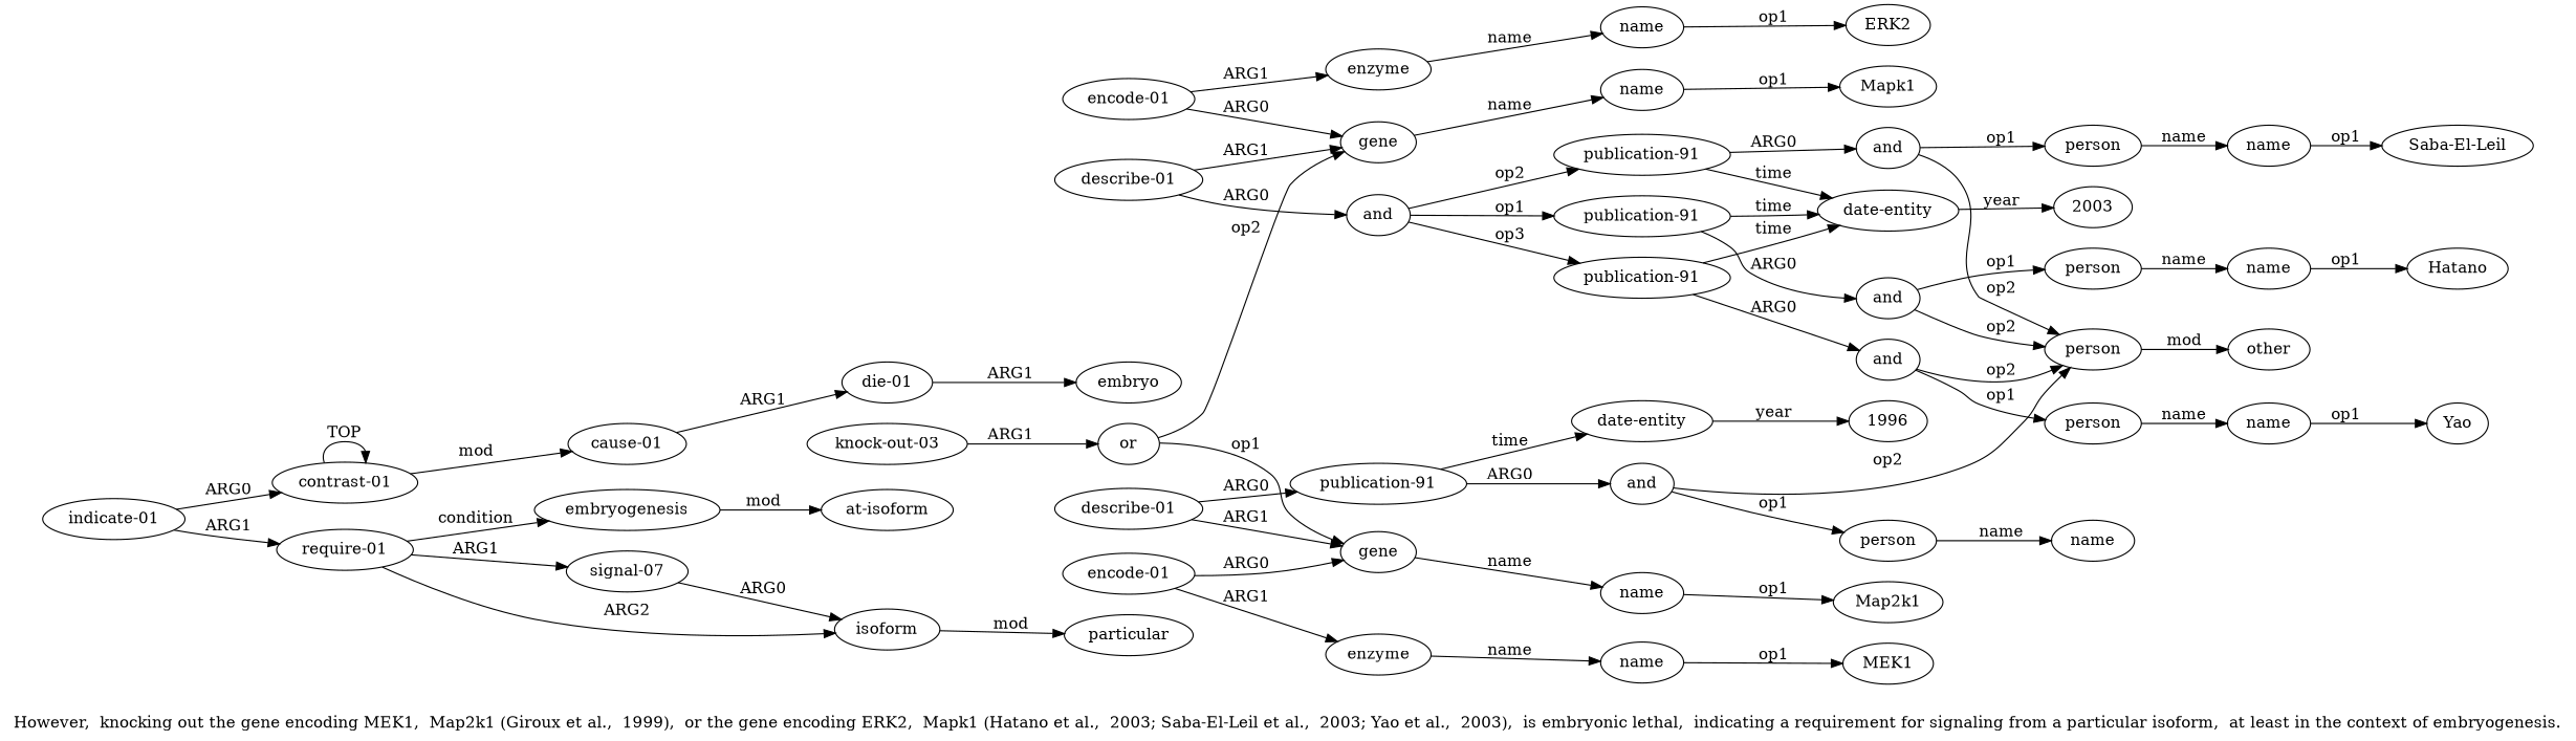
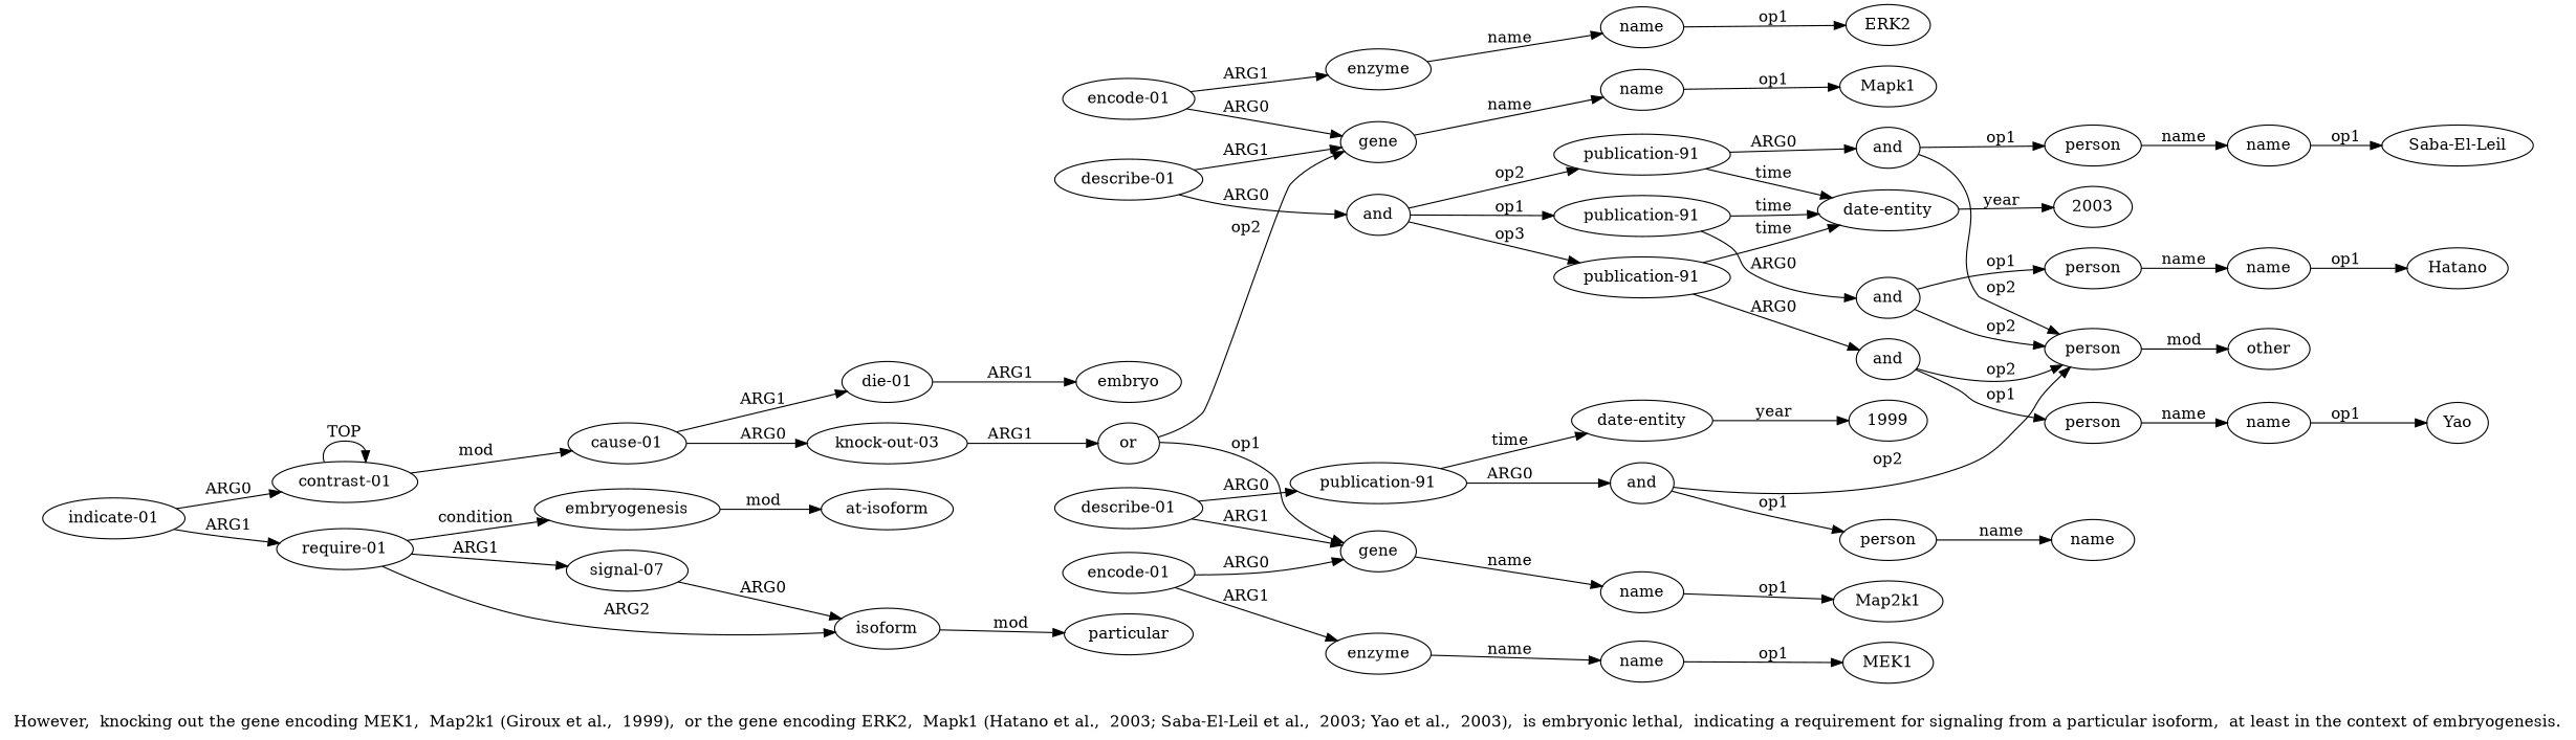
  digraph {
    label="However,  knocking out the gene encoding MEK1,  Map2k1 (Giroux et al.,  1999),  or the gene encoding ERK2,  Mapk1 (Hatano et al.,  2003; Saba-El-Leil et al.,  2003; Yao et al.,  2003),  is embryonic lethal,  indicating a requirement for signaling from a particular isoform,  at least in the context of embryogenesis."
    rankdir=LR
    node [color=black gold_ind=-1 gold_label=name test_ind=-1 test_label=name]
    edge [color=black gold_label=op1 test_label=op1]
    n1 [gold_ind=20 gold_label=enzyme label=enzyme test_ind=20 test_label=enzyme]
    n2 [gold_ind=21 label=name test_ind=21]
    n3 [gold_label=ERK2 label=ERK2 test_label=ERK2]
    n4 [gold_ind=22 gold_label="describe-01" label="describe-01" test_ind=22 test_label="describe-01"]
    n5 [gold_ind=23 gold_label=and label=and test_ind=23 test_label=and]
    n6 [gold_ind=17 gold_label=gene label=gene test_ind=17 test_label=gene]
    n7 [gold_ind=24 gold_label="publication-91" label="publication-91" test_ind=24 test_label="publication-91"]
    n8 [gold_ind=29 gold_label="publication-91" label="publication-91" test_ind=29 test_label="publication-91"]
    n9 [gold_ind=33 gold_label="publication-91" label="publication-91" test_ind=33 test_label="publication-91"]
    n10 [gold_ind=18 label=name test_ind=18]
    n11 [gold_ind=25 gold_label=and label=and test_ind=25 test_label=and]
    n12 [gold_ind=28 gold_label="date-entity" label="date-entity" test_ind=28 test_label="date-entity"]
    n13 [gold_ind=30 gold_label=and label=and test_ind=30 test_label=and]
    n14 [gold_ind=34 gold_label=and label=and test_ind=34 test_label=and]
    n15 [gold_label=Mapk1 label=Mapk1 test_label=Mapk1]
    n16 [gold_ind=26 gold_label=person label=person test_ind=26 test_label=person]
    n17 [gold_ind=14 gold_label=person label=person test_ind=14 test_label=person]
    n18 [gold_label=2003 label=2003 test_label=2003]
    n19 [gold_ind=31 gold_label=person label=person test_ind=31 test_label=person]
    n20 [gold_ind=35 gold_label=person label=person test_ind=35 test_label=person]
    n21 [gold_ind=27 label=name test_ind=27]
    n22 [gold_ind=15 gold_label=other label=other test_ind=15 test_label=other]
    n23 [gold_label=Hatano label=Hatano test_label=Hatano]
    n24 [gold_ind=32 label=name test_ind=32]
    n25 [gold_label="Saba-El-Leil" label="Saba-El-Leil" test_label="Saba-El-Leil"]
    n26 [gold_ind=37 gold_label="die-01" label="die-01" test_ind=37 test_label="die-01"]
    n27 [gold_ind=38 gold_label=embryo label=embryo test_ind=38 test_label=embryo]
    n28 [gold_ind=36 label=name test_ind=36]
    n29 [gold_label=Yao label=Yao test_label=Yao]
    n30 [gold_label=MEK1 label=MEK1 test_label=MEK1]
    n31 [gold_label=Map2k1 label=Map2k1 test_label=Map2k1]
    n32 [gold_ind=16 gold_label="date-entity" label="date-entity" test_ind=16 test_label="date-entity"]
-   n33 [gold_label=1999 label=1996 test_label=1999]
+   n33 [gold_label=1999 label=1999 test_label=1999]
    n34 [gold_ind=11 gold_label=and label=and test_ind=11 test_label=and]
    n35 [gold_ind=12 gold_label=person label=person test_ind=12 test_label=person]
    n36 [gold_ind=13 label=name test_ind=13]
    n37 [gold_ind=10 gold_label="publication-91" label="publication-91" test_ind=10 test_label="publication-91"]
    n38 [gold_ind=39 gold_label="indicate-01" label="indicate-01" test_ind=39 test_label="indicate-01"]
    n39 [gold_ind=40 gold_label="require-01" label="require-01" test_ind=40 test_label="require-01"]
    n40 [gold_ind=0 gold_label="contrast-01" label="contrast-01" test_ind=0 test_label="contrast-01"]
    n41 [gold_ind=1 gold_label="cause-01" label="cause-01" test_ind=1 test_label="cause-01"]
    n42 [gold_ind=2 gold_label="knock-out-03" label="knock-out-03" test_ind=2 test_label="knock-out-03"]
    n43 [gold_ind=44 gold_label=embryogenesis label=embryogenesis test_ind=44 test_label=embryogenesis]
    n44 [gold_ind=42 gold_label=isoform label=isoform test_ind=42 test_label=isoform]
    n45 [gold_ind=41 gold_label="signal-07" label="signal-07" test_ind=41 test_label="signal-07"]
    n46 [gold_ind=3 gold_label=or label=or test_ind=3 test_label=or]
    n47 [gold_ind=45 gold_label="at-least" label="at-isoform" test_ind=45 test_label="at-least"]
    n48 [gold_ind=43 gold_label=particular label=particular test_ind=43 test_label=particular]
    n49 [gold_ind=19 gold_label="encode-01" label="encode-01" test_ind=19 test_label="encode-01"]
    n50 [gold_ind=4 gold_label=gene label=gene test_ind=4 test_label=gene]
    n51 [gold_ind=5 label=name test_ind=5]
    n52 [gold_ind=7 gold_label=enzyme label=enzyme test_ind=7 test_label=enzyme]
    n53 [gold_ind=8 label=name test_ind=8]
    n54 [gold_ind=6 gold_label="encode-01" label="encode-01" test_ind=6 test_label="encode-01"]
    n55 [gold_ind=9 gold_label="describe-01" label="describe-01" test_ind=9 test_label="describe-01"]
    n1 -> n2 [gold_label=name label=name test_label=name]
    n2 -> n3 [label=op1]
    n4 -> n5 [gold_label=ARG0 label=ARG0 test_label=ARG0]
    n4 -> n6 [gold_label=ARG1 label=ARG1 test_label=ARG1]
    n5 -> n7 [label=op1]
    n5 -> n8 [gold_label=op2 label=op2 test_label=op2]
    n5 -> n9 [gold_label=op3 label=op3 test_label=op3]
    n6 -> n10 [gold_label=name label=name test_label=name]
    n7 -> n11 [gold_label=ARG0 label=ARG0 test_label=ARG0]
    n7 -> n12 [gold_label=time label=time test_label=time]
    n8 -> n12 [gold_label=time label=time test_label=time]
    n8 -> n13 [gold_label=ARG0 label=ARG0 test_label=ARG0]
    n9 -> n12 [gold_label=time label=time test_label=time]
    n9 -> n14 [gold_label=ARG0 label=ARG0 test_label=ARG0]
    n10 -> n15 [label=op1]
    n11 -> n16 [label=op1]
    n11 -> n17 [gold_label=op2 label=op2 test_label=op2]
    n12 -> n18 [gold_label=year label=year test_label=year]
    n13 -> n17 [gold_label=op2 label=op2 test_label=op2]
    n13 -> n19 [label=op1]
    n14 -> n17 [gold_label=op2 label=op2 test_label=op2]
    n14 -> n20 [label=op1]
    n16 -> n21 [gold_label=name label=name test_label=name]
    n17 -> n22 [gold_label=mod label=mod test_label=mod]
    n19 -> n24 [gold_label=name label=name test_label=name]
    n20 -> n28 [gold_label=name label=name test_label=name]
    n21 -> n23 [label=op1]
    n24 -> n25 [label=op1]
    n26 -> n27 [gold_label=ARG1 label=ARG1 test_label=ARG1]
    n28 -> n29 [label=op1]
    n32 -> n33 [gold_label=year label=year test_label=year]
    n34 -> n17 [gold_label=op2 label=op2 test_label=op2]
    n34 -> n35 [label=op1]
    n35 -> n36 [gold_label=name label=name test_label=name]
    n37 -> n32 [gold_label=time label=time test_label=time]
    n37 -> n34 [gold_label=ARG0 label=ARG0 test_label=ARG0]
    n38 -> n39 [gold_label=ARG1 label=ARG1 test_label=ARG1]
    n38 -> n40 [gold_label=ARG0 label=ARG0 test_label=ARG0]
    n39 -> n43 [gold_label=condition label=condition test_label=condition]
    n39 -> n44 [gold_label=ARG2 label=ARG2 test_label=ARG2]
    n39 -> n45 [gold_label=ARG1 label=ARG1 test_label=ARG1]
    n40 -> n40 [gold_label=TOP label=TOP test_label=TOP]
    n40 -> n41 [gold_label=ARG2 label=mod test_label=ARG2]
    n41 -> n26 [gold_label=ARG1 label=ARG1 test_label=ARG1]
+   n41 -> n42 [gold_label=ARG0 label=ARG0 test_label=ARG0]
    n42 -> n46 [gold_label=ARG1 label=ARG1 test_label=ARG1]
    n43 -> n47 [gold_label=mod label=mod test_label=mod]
    n44 -> n48 [gold_label=mod label=mod test_label=mod]
    n45 -> n44 [gold_label=ARG0 label=ARG0 test_label=ARG0]
    n46 -> n6 [gold_label=op2 label=op2 test_label=op2]
    n46 -> n50 [label=op1]
    n49 -> n1 [gold_label=ARG1 label=ARG1 test_label=ARG1]
    n49 -> n6 [gold_label=ARG0 label=ARG0 test_label=ARG0]
    n50 -> n51 [gold_label=name label=name test_label=name]
    n51 -> n31 [label=op1]
    n52 -> n53 [gold_label=name label=name test_label=name]
    n53 -> n30 [label=op1]
    n54 -> n50 [gold_label=ARG0 label=ARG0 test_label=ARG0]
    n54 -> n52 [gold_label=ARG1 label=ARG1 test_label=ARG1]
    n55 -> n37 [gold_label=ARG0 label=ARG0 test_label=ARG0]
    n55 -> n50 [gold_label=ARG1 label=ARG1 test_label=ARG1]
  }
